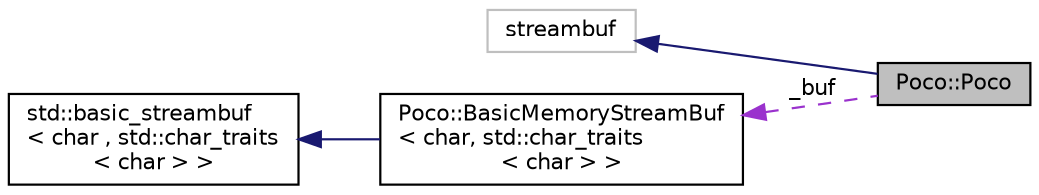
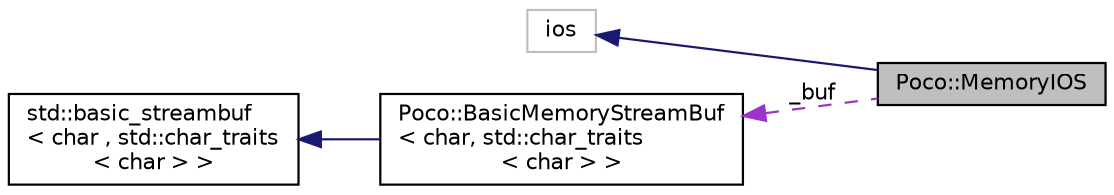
  digraph {
    rankdir=LR
    node [color=black fillcolor=white fontname=Helvetica fontsize=10 shape=record style=filled]
    edge [color=midnightblue dir=back fontname=Helvetica fontsize=10 labelfontname=Helvetica labelfontsize=10 style=solid]
-   n1 [fillcolor=grey75 fontcolor=black height=0.2 label="Poco::Poco" width=0.4]
-   n2 [color=grey75 height=0.2 label=streambuf width=0.4]
+   n1 [fillcolor=grey75 fontcolor=black height=0.2 label="Poco::MemoryIOS" width=0.4]
+   n2 [color=grey75 height=0.2 label=ios width=0.4]
    n3 [height=0.2 label="Poco::BasicMemoryStreamBuf\l\< char, std::char_traits\l\< char \> \>" width=0.4]
    n4 [height=0.2 label="std::basic_streambuf\l\< char , std::char_traits\l\< char \>  \>" width=0.4]
    n2 -> n1
    n3 -> n1 [color=darkorchid3 label=" _buf" style=dashed]
    n4 -> n3
  }
